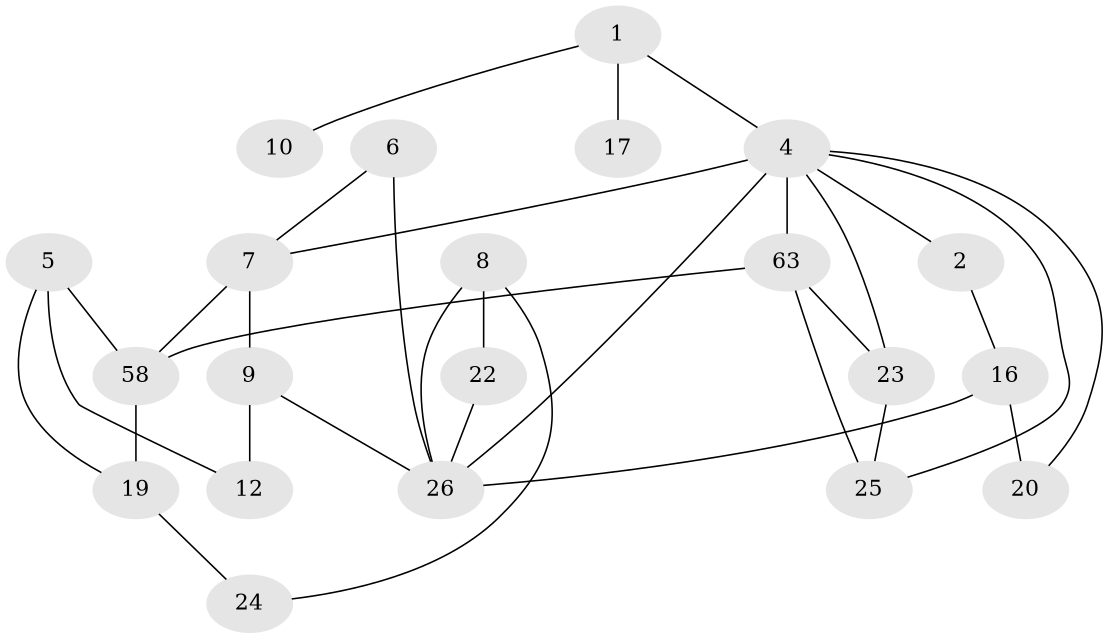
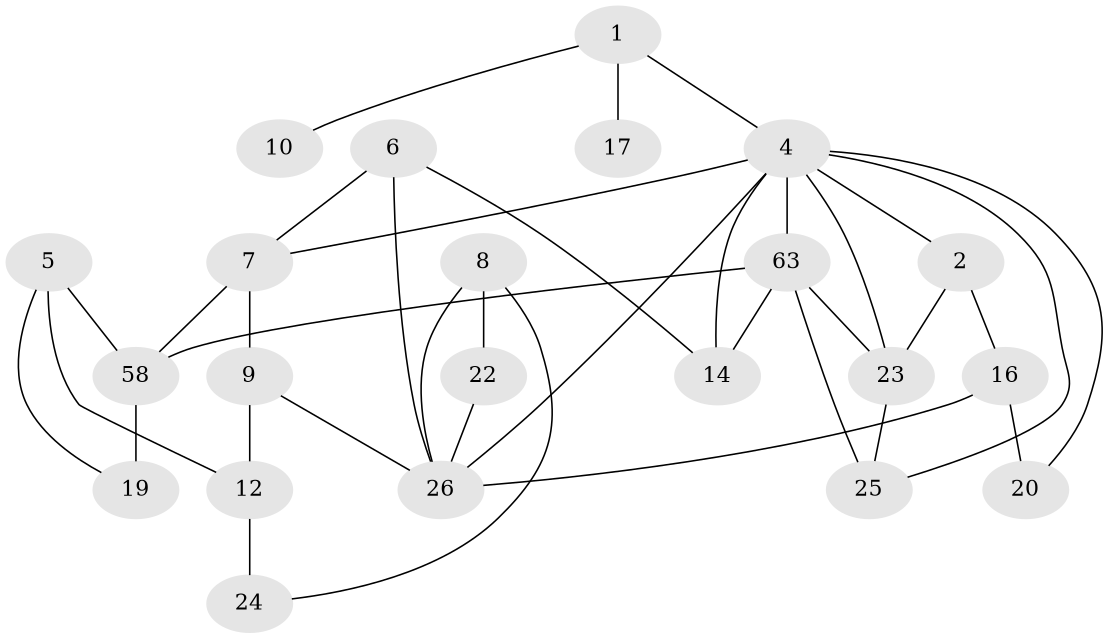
  graph {
    node [color=gray90 style=filled]
    edge [weight=1.0]
    1
    4
    10
    17
    2
    23
    7
    n8 [label=63]
+   14
    20
    25
    26
    16
    8
    22
    24
    n17 [label=58]
    9
    5
    12
    19
    6
    1 -- 4
    1 -- 10
    1 -- 17
    4 -- 2
    4 -- 23
    4 -- 7
    4 -- n8
+   4 -- 14
    4 -- 20
    4 -- 25
    4 -- 26
+   2 -- 23
    2 -- 16
    23 -- 25
    7 -- n17
    7 -- 9
    n8 -- 23
+   n8 -- 14 [weight=2.0]
    n8 -- 25 [weight=2.0]
    n8 -- n17 [weight=2.0]
    16 -- 20
    16 -- 26
    8 -- 26
    8 -- 22
    8 -- 24
    22 -- 26
    n17 -- 19
    9 -- 26
    9 -- 12
    5 -- n17
    5 -- 12
    5 -- 19
-   19 -- 24
+   12 -- 24
    6 -- 7
+   6 -- 14
    6 -- 26
  }
